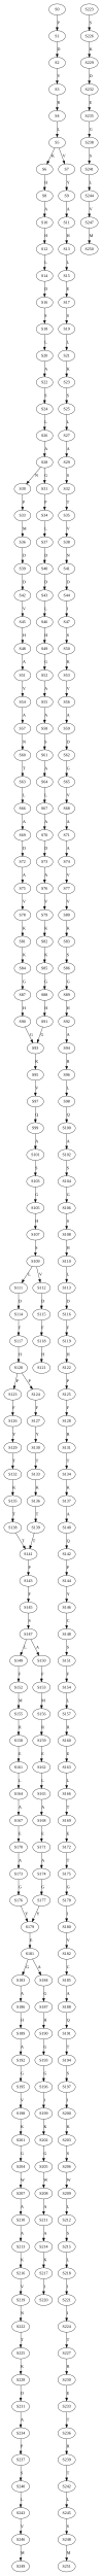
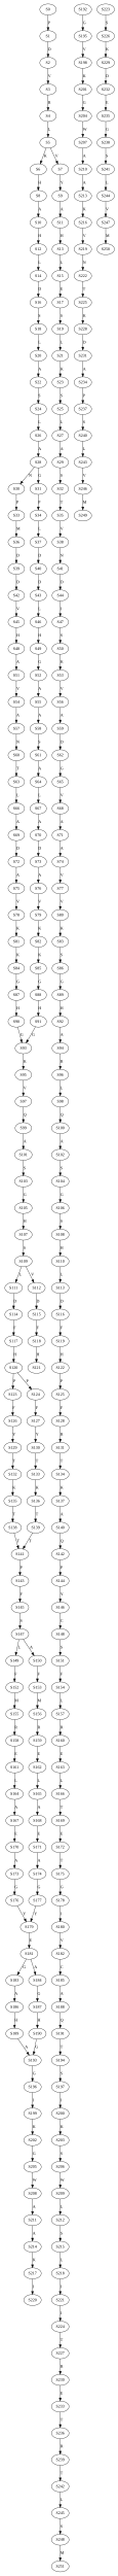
  strict digraph {
    fontname="Liberation Serif"
    node [fontname="Liberation Serif"]
    edge [fontname="Liberation Serif"]
    S0
    S1
    S2
    S3
    S4
    S5
    S6
    S7
    S8
    S9
    S10
    S11
    S12
    S13
    S14
    S15
    S16
    S17
    S18
    S19
    S20
    S21
    S22
    S23
    S24
    S25
    S26
    S27
    S28
    S29
    S30
    S31
    S32
    S33
    S34
    S35
    S36
    S37
    S38
    S39
    S40
    S41
    S42
    S43
    S44
    S45
    S46
    S47
    S48
    S49
    S50
    S51
    S52
    S53
    S54
    S55
    S56
    S57
    S58
    S59
    S60
    S61
    S62
    S63
    S64
    S65
    S66
    S67
    S68
    S69
    S70
    S71
    S72
    S73
    S74
    S75
    S76
    S77
    S78
    S79
    S80
    S81
    S82
    S83
    S84
    S85
    S86
    S87
    S88
    S89
    S90
    S91
    S92
    S93
    S94
    S95
    S96
    S97
    S98
    S99
    S100
    S101
    S102
    S103
    S104
    S105
    S106
    S107
    S108
    S109
    S110
    S111
    S112
    S113
    S114
    S115
    S116
    S117
    S118
    S119
    S120
    S121
    S122
    S123
    S124
    S125
    S126
    S127
    S128
    S129
    S130
    S131
    S132
    S133
    S134
    S135
    S136
    S137
    S138
    S139
    S140
    S141
    S142
    S143
    S144
    S145
    S146
    S147
    S148
    S149
    S150
    S151
    S152
    S153
    S154
    S155
    S156
    S157
    S158
    S159
    S160
    S161
    S162
    S163
    S164
    S165
    S166
    S167
    S168
    S169
    S170
    S171
    S172
    S173
    S174
    S175
    S176
    S177
    S178
    S179
    S180
    S181
    S182
    S183
    S184
    S185
    S186
    S187
    S188
    S189
    S190
    S191
    S192
    S193
    S194
    S195
    S196
    S197
    S198
    S199
    S200
    S201
    S202
    S203
    S204
    S205
    S206
    S207
    S208
    S209
    S210
    S211
    S212
    S213
    S214
    S215
    S216
    S217
    S218
    S219
    S220
    S221
    S222
    S224
    S225
    S223
    S226
    S227
    S228
    S229
    S230
    S231
    S232
    S233
    S234
    S235
    S236
    S237
    S238
    S239
    S240
    S241
    S242
    S243
    S244
    S245
    S246
    S247
    S248
    S249
    S250
    S251
    S0 -> S1 [label=P]
    S1 -> S2 [label=D]
    S2 -> S3 [label=V]
    S3 -> S4 [label=R]
    S4 -> S5 [label=L]
    S5 -> S6 [label=K]
    S5 -> S7 [label=V]
    S6 -> S8 [label=H]
    S7 -> S9 [label=Y]
    S8 -> S10 [label=A]
    S9 -> S11 [label=A]
    S10 -> S12 [label=H]
    S11 -> S13 [label=H]
    S12 -> S14 [label=L]
    S13 -> S15 [label=L]
    S14 -> S16 [label=D]
    S15 -> S17 [label=E]
    S16 -> S18 [label=S]
    S17 -> S19 [label=S]
    S18 -> S20 [label=L]
    S19 -> S21 [label=L]
    S20 -> S22 [label=A]
    S21 -> S23 [label=K]
    S22 -> S24 [label=S]
    S23 -> S25 [label=S]
    S24 -> S26 [label=L]
    S25 -> S27 [label=L]
    S26 -> S28 [label=A]
    S27 -> S29 [label=A]
    S28 -> S30 [label=N]
    S28 -> S31 [label=G]
    S29 -> S32 [label=S]
    S30 -> S33 [label=P]
    S31 -> S34 [label=P]
    S32 -> S35 [label=T]
    S33 -> S36 [label=M]
    S34 -> S37 [label=L]
    S35 -> S38 [label=V]
    S36 -> S39 [label=D]
    S37 -> S40 [label=D]
    S38 -> S41 [label=N]
    S39 -> S42 [label=D]
    S40 -> S43 [label=D]
    S41 -> S44 [label=D]
    S42 -> S45 [label=V]
    S43 -> S46 [label=L]
    S44 -> S47 [label=I]
    S45 -> S48 [label=H]
    S46 -> S49 [label=H]
    S47 -> S50 [label=S]
    S48 -> S51 [label=A]
    S49 -> S52 [label=G]
    S50 -> S53 [label=K]
    S51 -> S54 [label=V]
    S52 -> S55 [label=A]
    S53 -> S56 [label=V]
    S54 -> S57 [label=A]
    S55 -> S58 [label=A]
    S56 -> S59 [label=A]
    S57 -> S60 [label=N]
    S58 -> S61 [label=S]
    S59 -> S62 [label=D]
    S60 -> S63 [label=T]
    S61 -> S64 [label=A]
    S62 -> S65 [label=G]
    S63 -> S66 [label=L]
    S64 -> S67 [label=L]
    S65 -> S68 [label=V]
    S66 -> S69 [label=A]
    S67 -> S70 [label=A]
    S68 -> S71 [label=A]
    S69 -> S72 [label=D]
    S70 -> S73 [label=D]
    S71 -> S74 [label=A]
    S72 -> S75 [label=A]
    S73 -> S76 [label=A]
    S74 -> S77 [label=V]
    S75 -> S78 [label=V]
    S76 -> S79 [label=V]
    S77 -> S80 [label=V]
    S78 -> S81 [label=K]
    S79 -> S82 [label=K]
    S80 -> S83 [label=K]
    S81 -> S84 [label=K]
    S82 -> S85 [label=K]
    S83 -> S86 [label=S]
    S84 -> S87 [label=G]
    S85 -> S88 [label=G]
    S86 -> S89 [label=G]
    S87 -> S90 [label=H]
    S88 -> S91 [label=H]
    S89 -> S92 [label=H]
    S90 -> S93 [label=G]
    S91 -> S93 [label=G]
    S92 -> S94 [label=A]
    S93 -> S95 [label=K]
    S94 -> S96 [label=R]
    S95 -> S97 [label=V]
    S96 -> S98 [label=L]
    S97 -> S99 [label=Q]
    S98 -> S100 [label=Q]
    S99 -> S101 [label=A]
    S100 -> S102 [label=A]
    S101 -> S103 [label=S]
    S102 -> S104 [label=S]
    S103 -> S105 [label=G]
    S104 -> S106 [label=G]
    S105 -> S107 [label=H]
    S106 -> S108 [label=S]
    S107 -> S109 [label=S]
    S108 -> S110 [label=H]
    S109 -> S111 [label=L]
    S109 -> S112 [label=V]
    S110 -> S113 [label=L]
    S111 -> S114 [label=D]
    S112 -> S115 [label=D]
    S113 -> S116 [label=D]
    S114 -> S117 [label=F]
    S115 -> S118 [label=F]
    S116 -> S119 [label=F]
    S117 -> S120 [label=H]
    S118 -> S121 [label=H]
    S119 -> S122 [label=H]
    S120 -> S123 [label=P]
    S120 -> S124 [label=P]
    S122 -> S125 [label=P]
    S123 -> S126 [label=F]
    S124 -> S127 [label=F]
    S125 -> S128 [label=F]
    S126 -> S129 [label=Y]
    S127 -> S130 [label=Y]
    S128 -> S131 [label=R]
    S129 -> S132 [label=T]
    S130 -> S133 [label=T]
    S131 -> S134 [label=T]
    S132 -> S135 [label=K]
    S133 -> S136 [label=K]
    S134 -> S137 [label=K]
    S135 -> S138 [label=T]
    S136 -> S139 [label=T]
    S137 -> S140 [label=A]
    S138 -> S141 [label=T]
    S139 -> S141 [label=T]
    S140 -> S142 [label=Q]
    S141 -> S143 [label=P]
    S142 -> S144 [label=P]
    S143 -> S145 [label=F]
    S144 -> S146 [label=Y]
    S145 -> S147 [label=S]
    S146 -> S148 [label=C]
    S147 -> S149 [label=L]
    S147 -> S150 [label=A]
    S148 -> S151 [label=S]
    S149 -> S152 [label=F]
    S150 -> S153 [label=F]
    S151 -> S154 [label=F]
    S152 -> S155 [label=M]
    S153 -> S156 [label=M]
    S154 -> S157 [label=L]
    S155 -> S158 [label=R]
    S156 -> S159 [label=R]
    S157 -> S160 [label=R]
    S158 -> S161 [label=E]
    S159 -> S162 [label=E]
    S160 -> S163 [label=E]
    S161 -> S164 [label=L]
    S162 -> S165 [label=L]
    S163 -> S166 [label=L]
    S164 -> S167 [label=A]
    S165 -> S168 [label=A]
    S166 -> S169 [label=T]
    S167 -> S170 [label=E]
    S168 -> S171 [label=E]
    S169 -> S172 [label=E]
    S170 -> S173 [label=A]
    S171 -> S174 [label=A]
    S172 -> S175 [label=T]
    S173 -> S176 [label=G]
    S174 -> S177 [label=G]
    S175 -> S178 [label=G]
    S176 -> S179 [label=Y]
    S177 -> S179 [label=Y]
    S178 -> S180 [label=I]
    S179 -> S181 [label=E]
    S180 -> S182 [label=V]
    S181 -> S183 [label=G]
    S181 -> S184 [label=A]
    S182 -> S185 [label=C]
    S183 -> S186 [label=A]
    S184 -> S187 [label=G]
    S185 -> S188 [label=A]
    S186 -> S189 [label=H]
    S187 -> S190 [label=H]
    S188 -> S191 [label=Q]
-   S189 -> S192 [label=A]
+   S189 -> S193 [label=A]
    S190 -> S193 [label=G]
    S191 -> S194 [label=T]
    S192 -> S195 [label=G]
    S193 -> S196 [label=G]
    S194 -> S197 [label=S]
    S195 -> S198 [label=V]
    S196 -> S199 [label=I]
    S197 -> S200 [label=I]
    S198 -> S201 [label=K]
    S199 -> S202 [label=K]
    S200 -> S203 [label=K]
    S201 -> S204 [label=G]
    S202 -> S205 [label=G]
    S203 -> S206 [label=S]
    S204 -> S207 [label=W]
    S205 -> S208 [label=W]
    S206 -> S209 [label=W]
    S207 -> S210 [label=A]
    S208 -> S211 [label=A]
    S209 -> S212 [label=L]
    S210 -> S213 [label=A]
    S211 -> S214 [label=A]
    S212 -> S215 [label=S]
    S213 -> S216 [label=K]
    S214 -> S217 [label=K]
    S215 -> S218 [label=L]
    S216 -> S219 [label=V]
    S217 -> S220 [label=I]
    S218 -> S221 [label=I]
    S219 -> S222 [label=N]
    S221 -> S224 [label=I]
    S222 -> S225 [label=T]
    S224 -> S227 [label=T]
    S225 -> S228 [label=K]
    S223 -> S226 [label=S]
    S226 -> S229 [label=K]
    S227 -> S230 [label=R]
    S228 -> S231 [label=D]
    S229 -> S232 [label=D]
    S230 -> S233 [label=E]
    S231 -> S234 [label=A]
    S232 -> S235 [label=E]
    S233 -> S236 [label=T]
    S234 -> S237 [label=P]
    S235 -> S238 [label=G]
    S236 -> S239 [label=R]
    S237 -> S240 [label=S]
    S238 -> S241 [label=S]
    S239 -> S242 [label=T]
    S240 -> S243 [label=L]
    S241 -> S244 [label=L]
    S242 -> S245 [label=L]
    S243 -> S246 [label=V]
    S244 -> S247 [label=V]
    S245 -> S248 [label=S]
    S246 -> S249 [label=M]
    S247 -> S250 [label=M]
    S248 -> S251 [label=M]
  }
